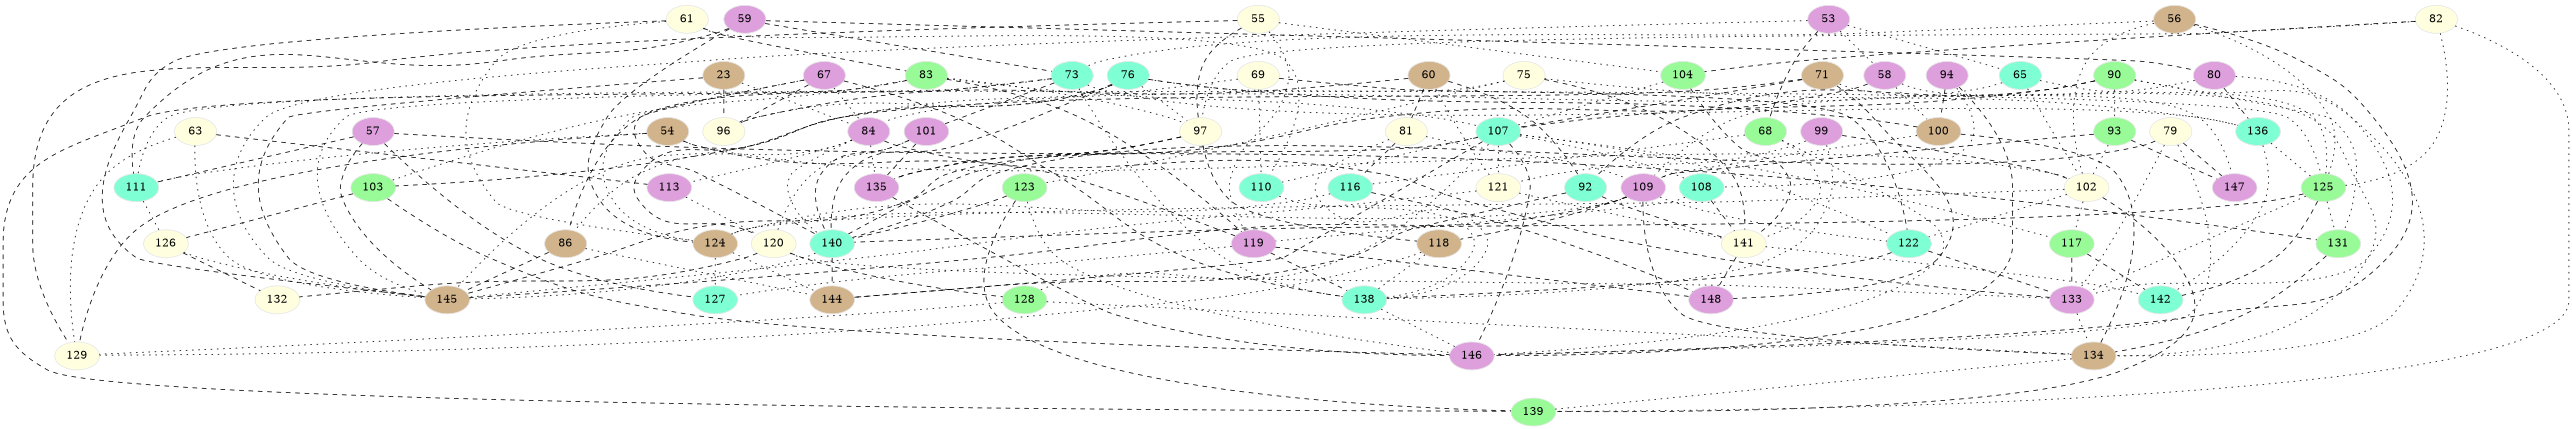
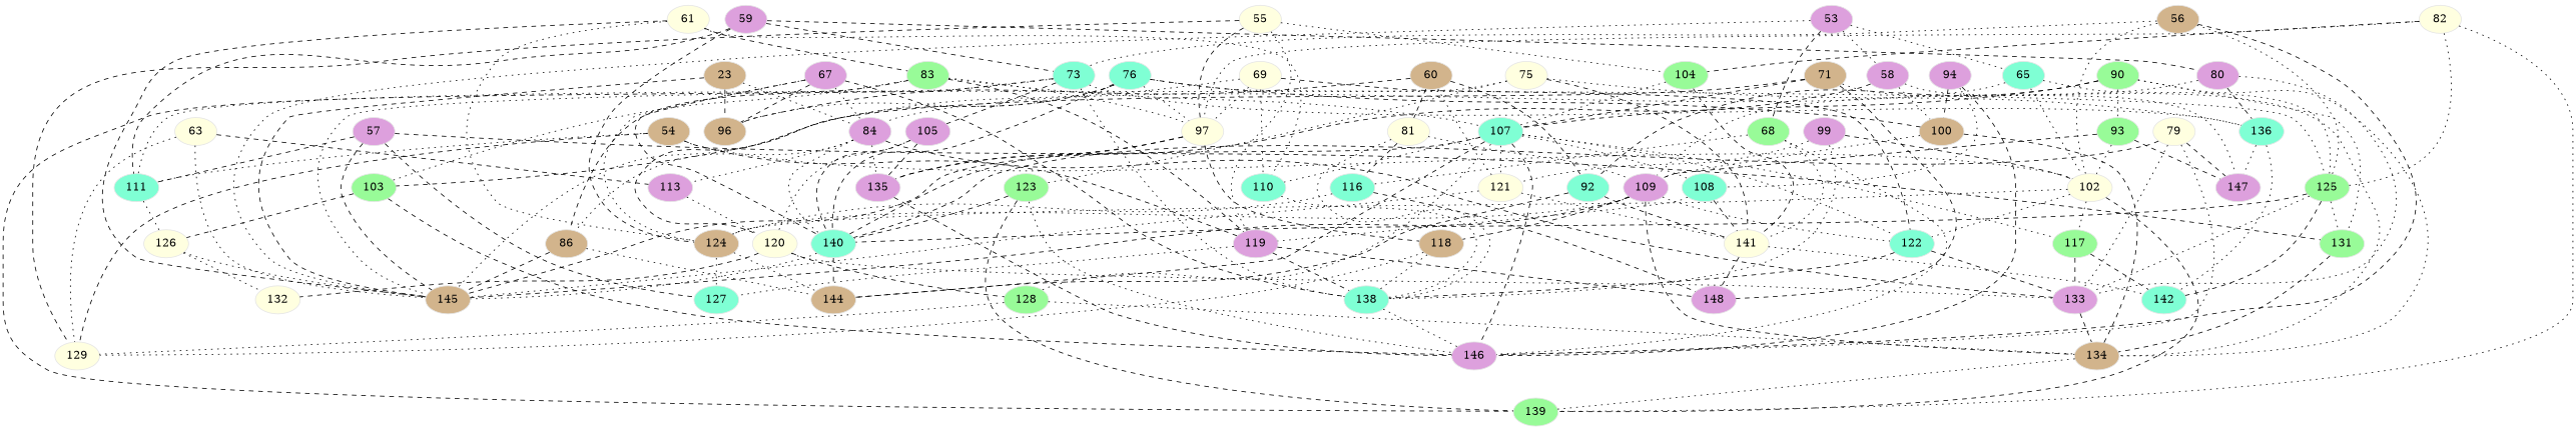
  graph {
    node [color=gray90 fillcolor=plum style=filled]
    edge [style=dotted]
    84 [super="+41"]
    135 [super="+130"]
    113
    140 [fillcolor=aquamarine super="+29+37+106"]
    86 [fillcolor=tan]
    133 [super="+20"]
    23 [fillcolor=tan]
-   96 [fillcolor=lightyellow super="+5+89"]
+   96 [fillcolor=tan super="+5+89"]
    145 [fillcolor=tan super="+137+143"]
    53
    58
    65 [fillcolor=aquamarine]
    68 [fillcolor=palegreen]
    100 [fillcolor=tan super="+38"]
    147
    102 [fillcolor=lightyellow super="+62"]
    125 [fillcolor=palegreen super="+3+45"]
    146 [super="+24"]
    116 [fillcolor=aquamarine]
    141 [fillcolor=lightyellow super="+66"]
    124 [fillcolor=tan super="+17"]
    122 [fillcolor=aquamarine super="+47+91"]
    139 [fillcolor=palegreen super="+105"]
    117 [fillcolor=palegreen]
    54 [fillcolor=tan]
    111 [fillcolor=aquamarine super="+27"]
    119 [super="+36"]
    129 [fillcolor=lightyellow super="+32"]
    126 [fillcolor=lightyellow super="+85"]
    127 [fillcolor=aquamarine]
    138 [fillcolor=aquamarine super="+39+88"]
    148
    97 [fillcolor=lightyellow super="+7+78+26"]
    118 [fillcolor=tan]
    55 [fillcolor=lightyellow]
    104 [fillcolor=palegreen]
    107 [fillcolor=aquamarine super="+25+70+48"]
    73 [fillcolor=aquamarine super="+64"]
-   101
+   101 [label=105]
    136 [fillcolor=aquamarine super="+52"]
    56 [fillcolor=tan]
    131 [fillcolor=palegreen]
    142 [fillcolor=aquamarine]
    57
    134 [fillcolor=tan super="+49+95"]
    109 [super="+98"]
    59
    80
    144 [fillcolor=tan super="+114"]
    60 [fillcolor=tan]
    81 [fillcolor=lightyellow]
    92 [fillcolor=aquamarine]
    121 [fillcolor=lightyellow super="+112"]
    83 [fillcolor=palegreen super="+4+12"]
    103 [fillcolor=palegreen]
    61 [fillcolor=lightyellow]
    110 [fillcolor=aquamarine]
    63 [fillcolor=lightyellow]
    120 [fillcolor=lightyellow super="+30"]
    67 [super="+22+28"]
    69 [fillcolor=lightyellow]
    71 [fillcolor=tan]
    108 [fillcolor=aquamarine]
    128 [fillcolor=palegreen super="+43"]
    75 [fillcolor=lightyellow]
    123 [fillcolor=palegreen]
    76 [fillcolor=aquamarine super="+72"]
    132 [fillcolor=lightyellow]
    79 [fillcolor=lightyellow]
    82 [fillcolor=lightyellow]
    90 [fillcolor=palegreen]
    93 [fillcolor=palegreen]
    94
    99
    84 -- 135
    84 -- 113
    84 -- 140
    84 -- 86
    84 -- 133 [style=dashed]
    135 -- 146 [style=dashed]
    113 -- 120
    140 -- 145 [weight=2]
    140 -- 144 [style=dashed weight=2]
    86 -- 145 [style=dashed]
    86 -- 144
-   133 -- 134
+   133 -- 134 [style=dashed]
    23 -- 84
    23 -- 96 [style=dashed weight=2]
    23 -- 145 [style=dashed]
    53 -- 145
    53 -- 58
    53 -- 65
    53 -- 68 [style=dashed]
    58 -- 135 [style=dashed]
    58 -- 100
    58 -- 147
    65 -- 84
    65 -- 102
    65 -- 125
    68 -- 146
    68 -- 116
    68 -- 141
    100 -- 134 [style=dashed]
    100 -- 109
    102 -- 124
    102 -- 122 [weight=2]
    102 -- 139 [style=dashed]
    102 -- 117
    125 -- 140 [style=dashed]
    125 -- 133
    125 -- 131
    125 -- 142 [style=dashed]
    116 -- 124
    116 -- 148 [style=dashed]
    141 -- 148 [style=dashed]
    141 -- 142
    124 -- 127
    124 -- 144
    122 -- 133 [style=dashed]
    122 -- 138 [style=dashed]
    117 -- 133 [style=dashed]
    117 -- 142 [style=dashed]
    54 -- 102
    54 -- 111
    54 -- 119 [style=dashed]
    54 -- 129 [style=dashed]
    111 -- 126 [weight=2]
    119 -- 127
    119 -- 138 [style=dashed weight=2]
    119 -- 148 [style=dashed]
    126 -- 145
-   126 -- 132 [style=dashed weight=2]
+   126 -- 132 [weight=2]
    138 -- 146 [weight=2]
    97 -- 135 [style=dashed weight=2]
    97 -- 140 [style=dashed]
    97 -- 118 [style=dashed]
    118 -- 129
    118 -- 138
    55 -- 119
    55 -- 129 [style=dashed]
    55 -- 97 [style=dashed]
    55 -- 104
    104 -- 141 [style=dashed]
    104 -- 107
    107 -- 145 [style=dashed]
    107 -- 146 [style=dashed]
    107 -- 122
    107 -- 117
    107 -- 144 [style=dashed]
    107 -- 121 [weight=2]
    107 -- 110
    107 -- 108
    107 -- 128 [weight=3]
    73 -- 86 [style=dashed]
    73 -- 145
    73 -- 138 [weight=2]
    73 -- 101 [style=dashed]
    73 -- 136 [weight=2]
    101 -- 135 [style=dashed]
    101 -- 140 [style=dashed]
    101 -- 120
-   136 -- 125
+   136 -- 147
    136 -- 142
    56 -- 102
    56 -- 125
    56 -- 146 [style=dashed]
    56 -- 73
    131 -- 134 [style=dashed]
    57 -- 145 [style=dashed]
    57 -- 111 [style=dashed]
    57 -- 127 [style=dashed]
    57 -- 131 [style=dashed]
    134 -- 139
    109 -- 145 [style=dashed weight=5]
    109 -- 124
    109 -- 122 [weight=2]
    109 -- 118 [style=dashed]
    109 -- 134 [style=dashed]
    59 -- 124 [style=dashed]
    59 -- 111 [style=dashed]
    59 -- 73 [style=dashed]
    59 -- 80 [style=dashed]
    80 -- 133
    80 -- 136 [style=dashed]
    80 -- 109
    60 -- 96 [style=dashed]
    60 -- 81 [style=dashed]
    60 -- 92 [style=dashed]
    60 -- 121
    81 -- 116 [style=dashed]
    81 -- 138
    81 -- 109
    92 -- 141 [style=dashed]
    92 -- 144 [style=dashed]
    121 -- 145
    121 -- 141
    83 -- 139 [style=dashed weight=2]
    83 -- 119 [style=dashed]
    83 -- 97 [weight=2]
    83 -- 107
    83 -- 103
    103 -- 146 [style=dashed]
    103 -- 126 [style=dashed]
    61 -- 145 [style=dashed]
    61 -- 124
    61 -- 83 [style=dashed]
    61 -- 110
    110 -- 138
    63 -- 113 [style=dashed]
    63 -- 145
    63 -- 129 [weight=2]
    120 -- 133
    120 -- 128 [style=dashed]
    120 -- 132 [style=dashed weight=2]
    67 -- 84
    67 -- 140 [style=dashed]
    67 -- 96 [style=dashed weight=2]
    67 -- 124
    67 -- 138 [style=dashed weight=3]
    69 -- 145
    69 -- 122 [style=dashed]
+   69 -- 97
    69 -- 110
    71 -- 148 [style=dashed]
    71 -- 107 [style=dashed]
    71 -- 134
    71 -- 103 [style=dashed]
    108 -- 141 [style=dashed]
    108 -- 119
    128 -- 129
    128 -- 134
    75 -- 141 [style=dashed]
    75 -- 111
    75 -- 136
    75 -- 123
    123 -- 140 [style=dashed]
    123 -- 146
    123 -- 139 [style=dashed]
    76 -- 140 [style=dashed]
    76 -- 96 [weight=3]
    76 -- 100 [style=dashed]
    76 -- 125
    76 -- 97
    76 -- 120 [style=dashed]
    79 -- 140 [style=dashed]
    79 -- 133
    79 -- 147 [style=dashed]
    79 -- 146
    82 -- 125
    82 -- 139
    82 -- 97
    82 -- 104 [style=dashed]
    90 -- 107 [style=dashed]
    90 -- 131
    90 -- 134
    90 -- 92 [style=dashed]
    90 -- 93
    93 -- 147 [style=dashed]
    93 -- 102
    93 -- 109 [style=dashed]
    94 -- 100 [style=dashed weight=2]
    94 -- 146 [style=dashed]
    94 -- 108
    99 -- 102 [style=dashed]
    99 -- 138
    99 -- 121
  }
